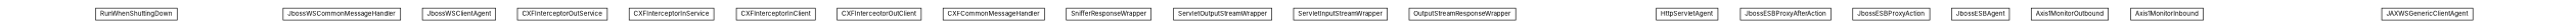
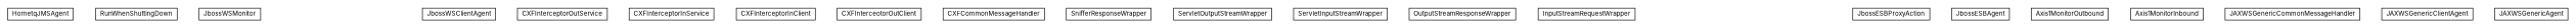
  digraph {
    nodesep=0.25
    ranksep=0.5
    fontname=Inter
    node [fontcolor=black fontname=Inter fontsize=10.0 shape=plaintext]
+   n1 [label=<<table title="org.miloss.fgsms.agents.HornetqJMSAgent" border="0" cellborder="1" cellspacing="0" cellpadding="2" port="p" href="./HornetqJMSAgent.html"> 		<tr><td><table border="0" cellspacing="0" cellpadding="1"> <tr><td align="center" balign="center"> HornetqJMSAgent </td></tr> 		</table></td></tr> 		</table>>]
    n2 [label=<<table title="org.miloss.fgsms.agents.HornetqJMSAgent.RunWhenShuttingDown" border="0" cellborder="1" cellspacing="0" cellpadding="2" port="p" href="./HornetqJMSAgent.RunWhenShuttingDown.html"> 		<tr><td><table border="0" cellspacing="0" cellpadding="1"> <tr><td align="center" balign="center"> RunWhenShuttingDown </td></tr> 		</table></td></tr> 		</table>>]
-   n4 [label=<<table title="org.miloss.fgsms.agents.JbossWSCommonMessageHandler" border="0" cellborder="1" cellspacing="0" cellpadding="2" port="p" href="./JbossWSCommonMessageHandler.html"> 		<tr><td><table border="0" cellspacing="0" cellpadding="1"> <tr><td align="center" balign="center"> JbossWSCommonMessageHandler </td></tr> 		</table></td></tr> 		</table>>]
+   n3 [label=<<table title="org.miloss.fgsms.agents.JbossWSMonitor" border="0" cellborder="1" cellspacing="0" cellpadding="2" port="p" href="./JbossWSMonitor.html"> 		<tr><td><table border="0" cellspacing="0" cellpadding="1"> <tr><td align="center" balign="center"> JbossWSMonitor </td></tr> 		</table></td></tr> 		</table>>]
    n5 [label=<<table title="org.miloss.fgsms.agents.JbossWSClientAgent" border="0" cellborder="1" cellspacing="0" cellpadding="2" port="p" href="./JbossWSClientAgent.html"> 		<tr><td><table border="0" cellspacing="0" cellpadding="1"> <tr><td align="center" balign="center"> JbossWSClientAgent </td></tr> 		</table></td></tr> 		</table>>]
    n6 [label=<<table title="org.miloss.fgsms.agents.CXFInterceptorOutService" border="0" cellborder="1" cellspacing="0" cellpadding="2" port="p" href="./CXFInterceptorOutService.html"> 		<tr><td><table border="0" cellspacing="0" cellpadding="1"> <tr><td align="center" balign="center"> CXFInterceptorOutService </td></tr> 		</table></td></tr> 		</table>>]
    n7 [label=<<table title="org.miloss.fgsms.agents.CXFInterceptorInService" border="0" cellborder="1" cellspacing="0" cellpadding="2" port="p" href="./CXFInterceptorInService.html"> 		<tr><td><table border="0" cellspacing="0" cellpadding="1"> <tr><td align="center" balign="center"> CXFInterceptorInService </td></tr> 		</table></td></tr> 		</table>>]
    n8 [label=<<table title="org.miloss.fgsms.agents.CXFInterceptorInClient" border="0" cellborder="1" cellspacing="0" cellpadding="2" port="p" href="./CXFInterceptorInClient.html"> 		<tr><td><table border="0" cellspacing="0" cellpadding="1"> <tr><td align="center" balign="center"> CXFInterceptorInClient </td></tr> 		</table></td></tr> 		</table>>]
    n9 [label=<<table title="org.miloss.fgsms.agents.CXFInterceotorOutClient" border="0" cellborder="1" cellspacing="0" cellpadding="2" port="p" href="./CXFInterceotorOutClient.html"> 		<tr><td><table border="0" cellspacing="0" cellpadding="1"> <tr><td align="center" balign="center"> CXFInterceotorOutClient </td></tr> 		</table></td></tr> 		</table>>]
    n10 [label=<<table title="org.miloss.fgsms.agents.CXFCommonMessageHandler" border="0" cellborder="1" cellspacing="0" cellpadding="2" port="p" href="./CXFCommonMessageHandler.html"> 		<tr><td><table border="0" cellspacing="0" cellpadding="1"> <tr><td align="center" balign="center"> CXFCommonMessageHandler </td></tr> 		</table></td></tr> 		</table>>]
    n11 [label=<<table title="org.miloss.fgsms.agents.SnifferResponseWrapper" border="0" cellborder="1" cellspacing="0" cellpadding="2" port="p" href="./SnifferResponseWrapper.html"> 		<tr><td><table border="0" cellspacing="0" cellpadding="1"> <tr><td align="center" balign="center"> SnifferResponseWrapper </td></tr> 		</table></td></tr> 		</table>>]
    n12 [label=<<table title="org.miloss.fgsms.agents.ServletOutputStreamWrapper" border="0" cellborder="1" cellspacing="0" cellpadding="2" port="p" href="./ServletOutputStreamWrapper.html"> 		<tr><td><table border="0" cellspacing="0" cellpadding="1"> <tr><td align="center" balign="center"> ServletOutputStreamWrapper </td></tr> 		</table></td></tr> 		</table>>]
    n13 [label=<<table title="org.miloss.fgsms.agents.ServletInputStreamWrapper" border="0" cellborder="1" cellspacing="0" cellpadding="2" port="p" href="./ServletInputStreamWrapper.html"> 		<tr><td><table border="0" cellspacing="0" cellpadding="1"> <tr><td align="center" balign="center"> ServletInputStreamWrapper </td></tr> 		</table></td></tr> 		</table>>]
    n14 [label=<<table title="org.miloss.fgsms.agents.OutputStreamResponseWrapper" border="0" cellborder="1" cellspacing="0" cellpadding="2" port="p" href="./OutputStreamResponseWrapper.html"> 		<tr><td><table border="0" cellspacing="0" cellpadding="1"> <tr><td align="center" balign="center"> OutputStreamResponseWrapper </td></tr> 		</table></td></tr> 		</table>>]
-   n16 [label=<<table title="org.miloss.fgsms.agents.HttpServletAgent" border="0" cellborder="1" cellspacing="0" cellpadding="2" port="p" href="./HttpServletAgent.html"> 		<tr><td><table border="0" cellspacing="0" cellpadding="1"> <tr><td align="center" balign="center"> HttpServletAgent </td></tr> 		</table></td></tr> 		</table>>]
-   n17 [label=<<table title="org.miloss.fgsms.agents.JbossESBProxyAfterAction" border="0" cellborder="1" cellspacing="0" cellpadding="2" port="p" href="./JbossESBProxyAfterAction.html"> 		<tr><td><table border="0" cellspacing="0" cellpadding="1"> <tr><td align="center" balign="center"> JbossESBProxyAfterAction </td></tr> 		</table></td></tr> 		</table>>]
+   n15 [label=<<table title="org.miloss.fgsms.agents.InputStreamRequestWrapper" border="0" cellborder="1" cellspacing="0" cellpadding="2" port="p" href="./InputStreamRequestWrapper.html"> 		<tr><td><table border="0" cellspacing="0" cellpadding="1"> <tr><td align="center" balign="center"> InputStreamRequestWrapper </td></tr> 		</table></td></tr> 		</table>>]
    n18 [label=<<table title="org.miloss.fgsms.agents.JbossESBProxyAction" border="0" cellborder="1" cellspacing="0" cellpadding="2" port="p" href="./JbossESBProxyAction.html"> 		<tr><td><table border="0" cellspacing="0" cellpadding="1"> <tr><td align="center" balign="center"> JbossESBProxyAction </td></tr> 		</table></td></tr> 		</table>>]
    n19 [label=<<table title="org.miloss.fgsms.agents.JbossESBAgent" border="0" cellborder="1" cellspacing="0" cellpadding="2" port="p" href="./JbossESBAgent.html"> 		<tr><td><table border="0" cellspacing="0" cellpadding="1"> <tr><td align="center" balign="center"> JbossESBAgent </td></tr> 		</table></td></tr> 		</table>>]
    n20 [label=<<table title="org.miloss.fgsms.agents.Axis1MonitorOutbound" border="0" cellborder="1" cellspacing="0" cellpadding="2" port="p" href="./Axis1MonitorOutbound.html"> 		<tr><td><table border="0" cellspacing="0" cellpadding="1"> <tr><td align="center" balign="center"> Axis1MonitorOutbound </td></tr> 		</table></td></tr> 		</table>>]
    n21 [label=<<table title="org.miloss.fgsms.agents.Axis1MonitorInbound" border="0" cellborder="1" cellspacing="0" cellpadding="2" port="p" href="./Axis1MonitorInbound.html"> 		<tr><td><table border="0" cellspacing="0" cellpadding="1"> <tr><td align="center" balign="center"> Axis1MonitorInbound </td></tr> 		</table></td></tr> 		</table>>]
+   n22 [label=<<table title="org.miloss.fgsms.agents.JAXWSGenericCommonMessageHandler" border="0" cellborder="1" cellspacing="0" cellpadding="2" port="p" href="./JAXWSGenericCommonMessageHandler.html"> 		<tr><td><table border="0" cellspacing="0" cellpadding="1"> <tr><td align="center" balign="center"> JAXWSGenericCommonMessageHandler </td></tr> 		</table></td></tr> 		</table>>]
    n23 [label=<<table title="org.miloss.fgsms.agents.JAXWSGenericClientAgent" border="0" cellborder="1" cellspacing="0" cellpadding="2" port="p" href="./JAXWSGenericClientAgent.html"> 		<tr><td><table border="0" cellspacing="0" cellpadding="1"> <tr><td align="center" balign="center"> JAXWSGenericClientAgent </td></tr> 		</table></td></tr> 		</table>>]
+   n24 [label=<<table title="org.miloss.fgsms.agents.JAXWSGenericAgent" border="0" cellborder="1" cellspacing="0" cellpadding="2" port="p" href="./JAXWSGenericAgent.html"> 		<tr><td><table border="0" cellspacing="0" cellpadding="1"> <tr><td align="center" balign="center"> JAXWSGenericAgent </td></tr> 		</table></td></tr> 		</table>>]
  }
